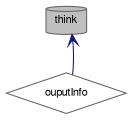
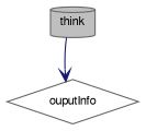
  digraph {
    rankdir=TB
    node [color=gray40 fontname=FreeSans fontsize=10 style=filled]
    n1 [fillcolor=grey75 fontcolor=black height=0.2 label=think shape=cylinder width=0.4]
    n2 [fillcolor=white height=0.2 label=ouputInfo shape=diamond width=0.4]
-   n2 -> n1 [color=midnightblue fontname=FreeSans fontsize=10 labelfontname=FreeSans labelfontsize=10 style=solid arrowhead=vee]
+   n1 -> n2 [color=midnightblue fontname=FreeSans fontsize=10 labelfontname=FreeSans labelfontsize=10 style=solid arrowhead=vee]
  }
